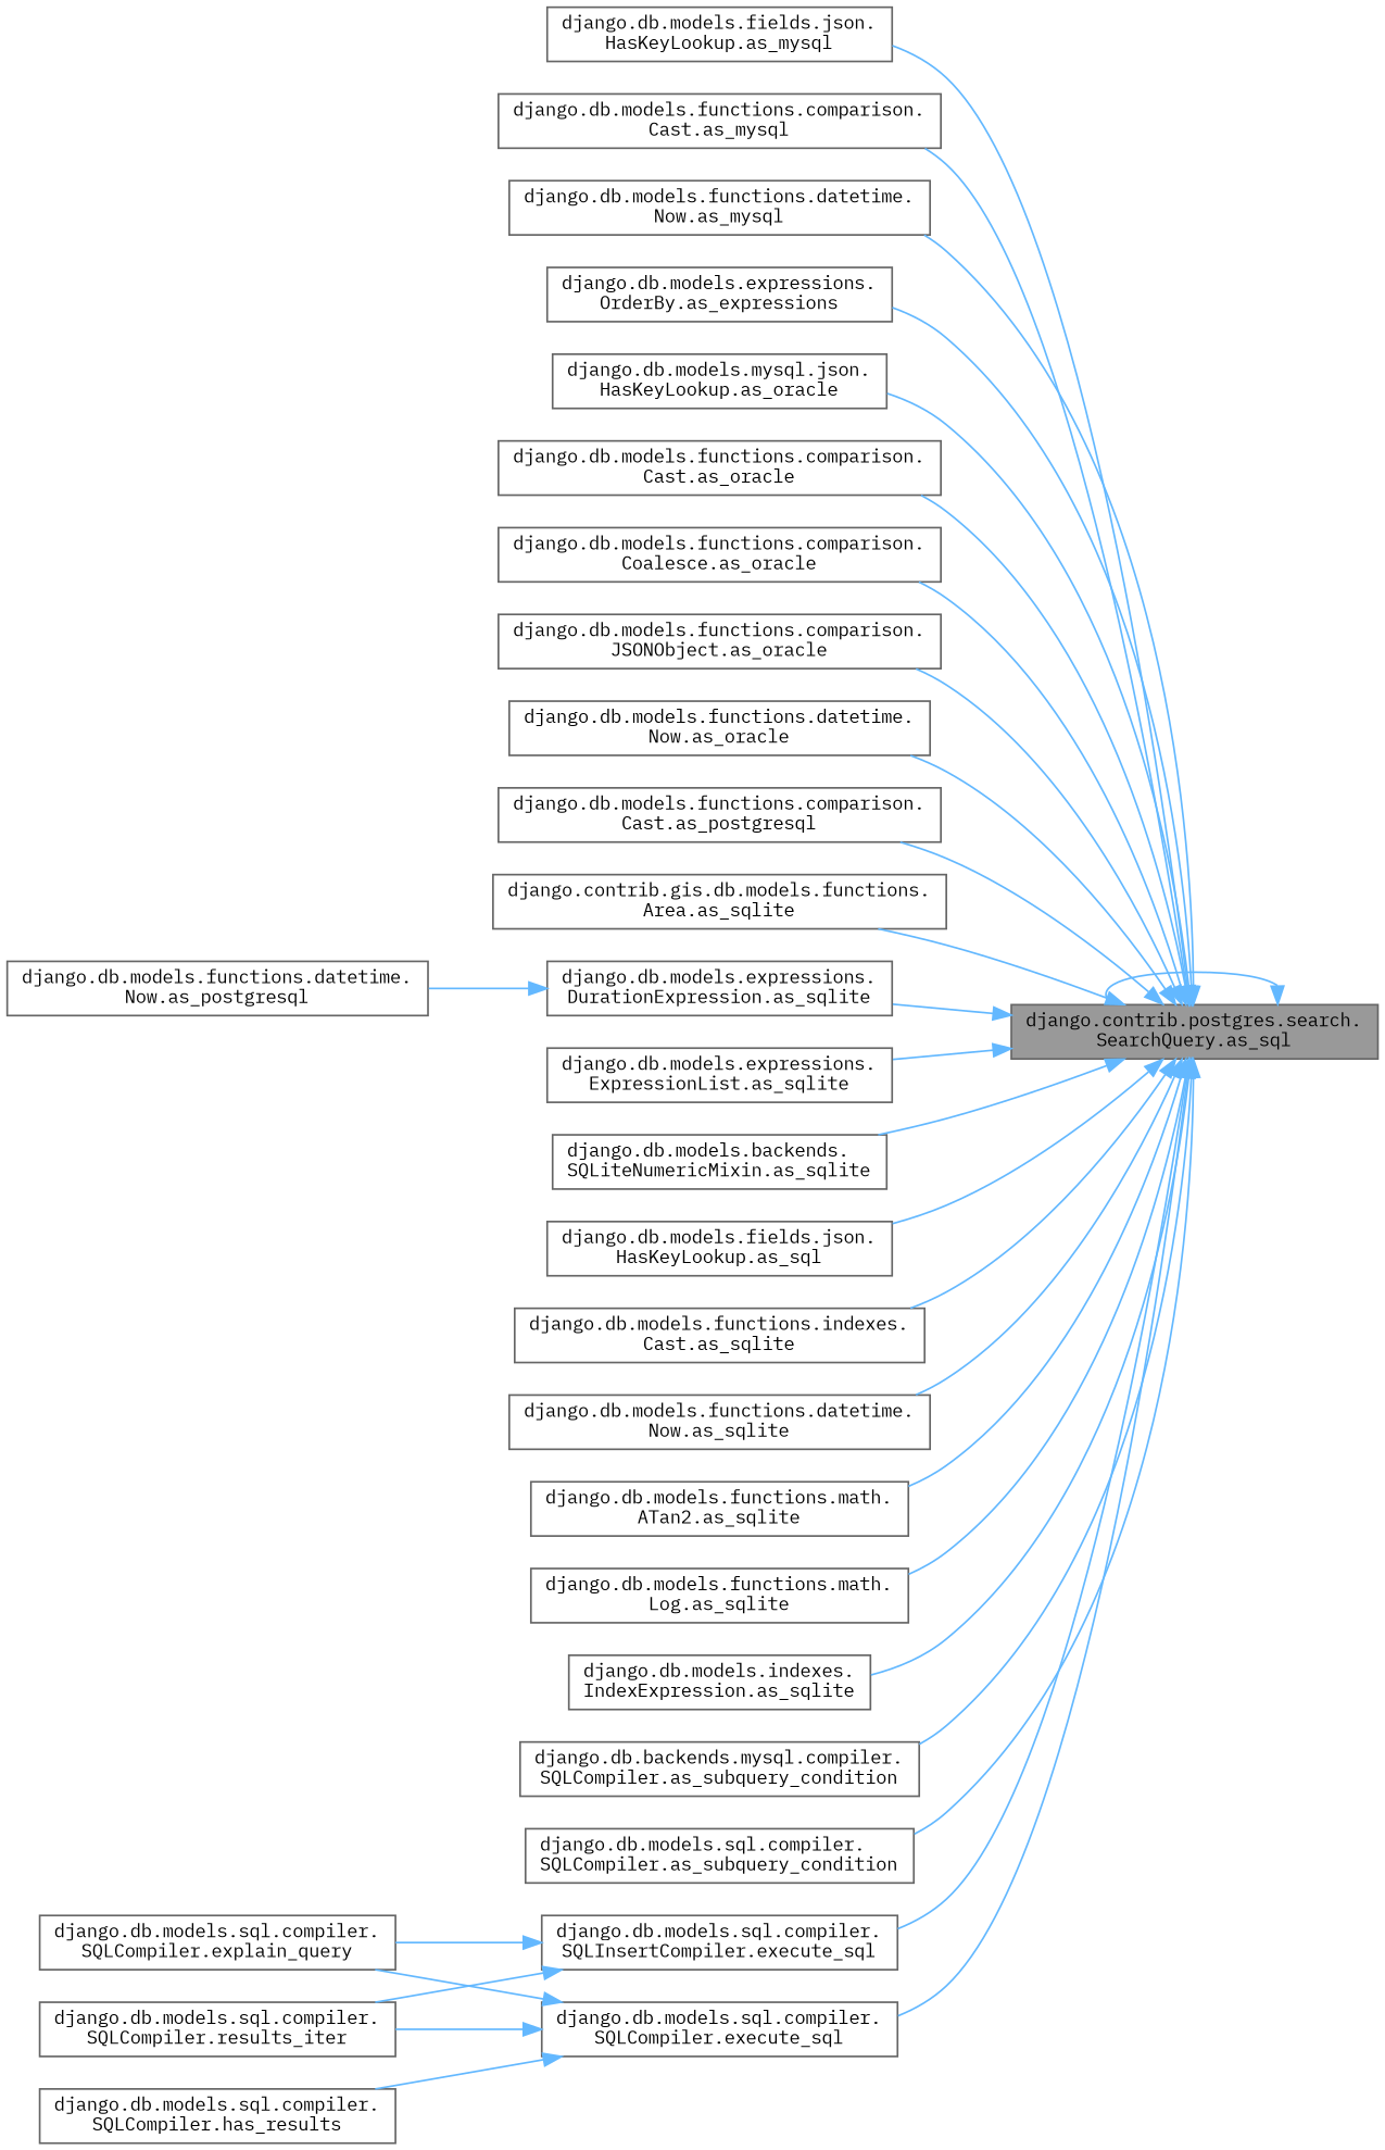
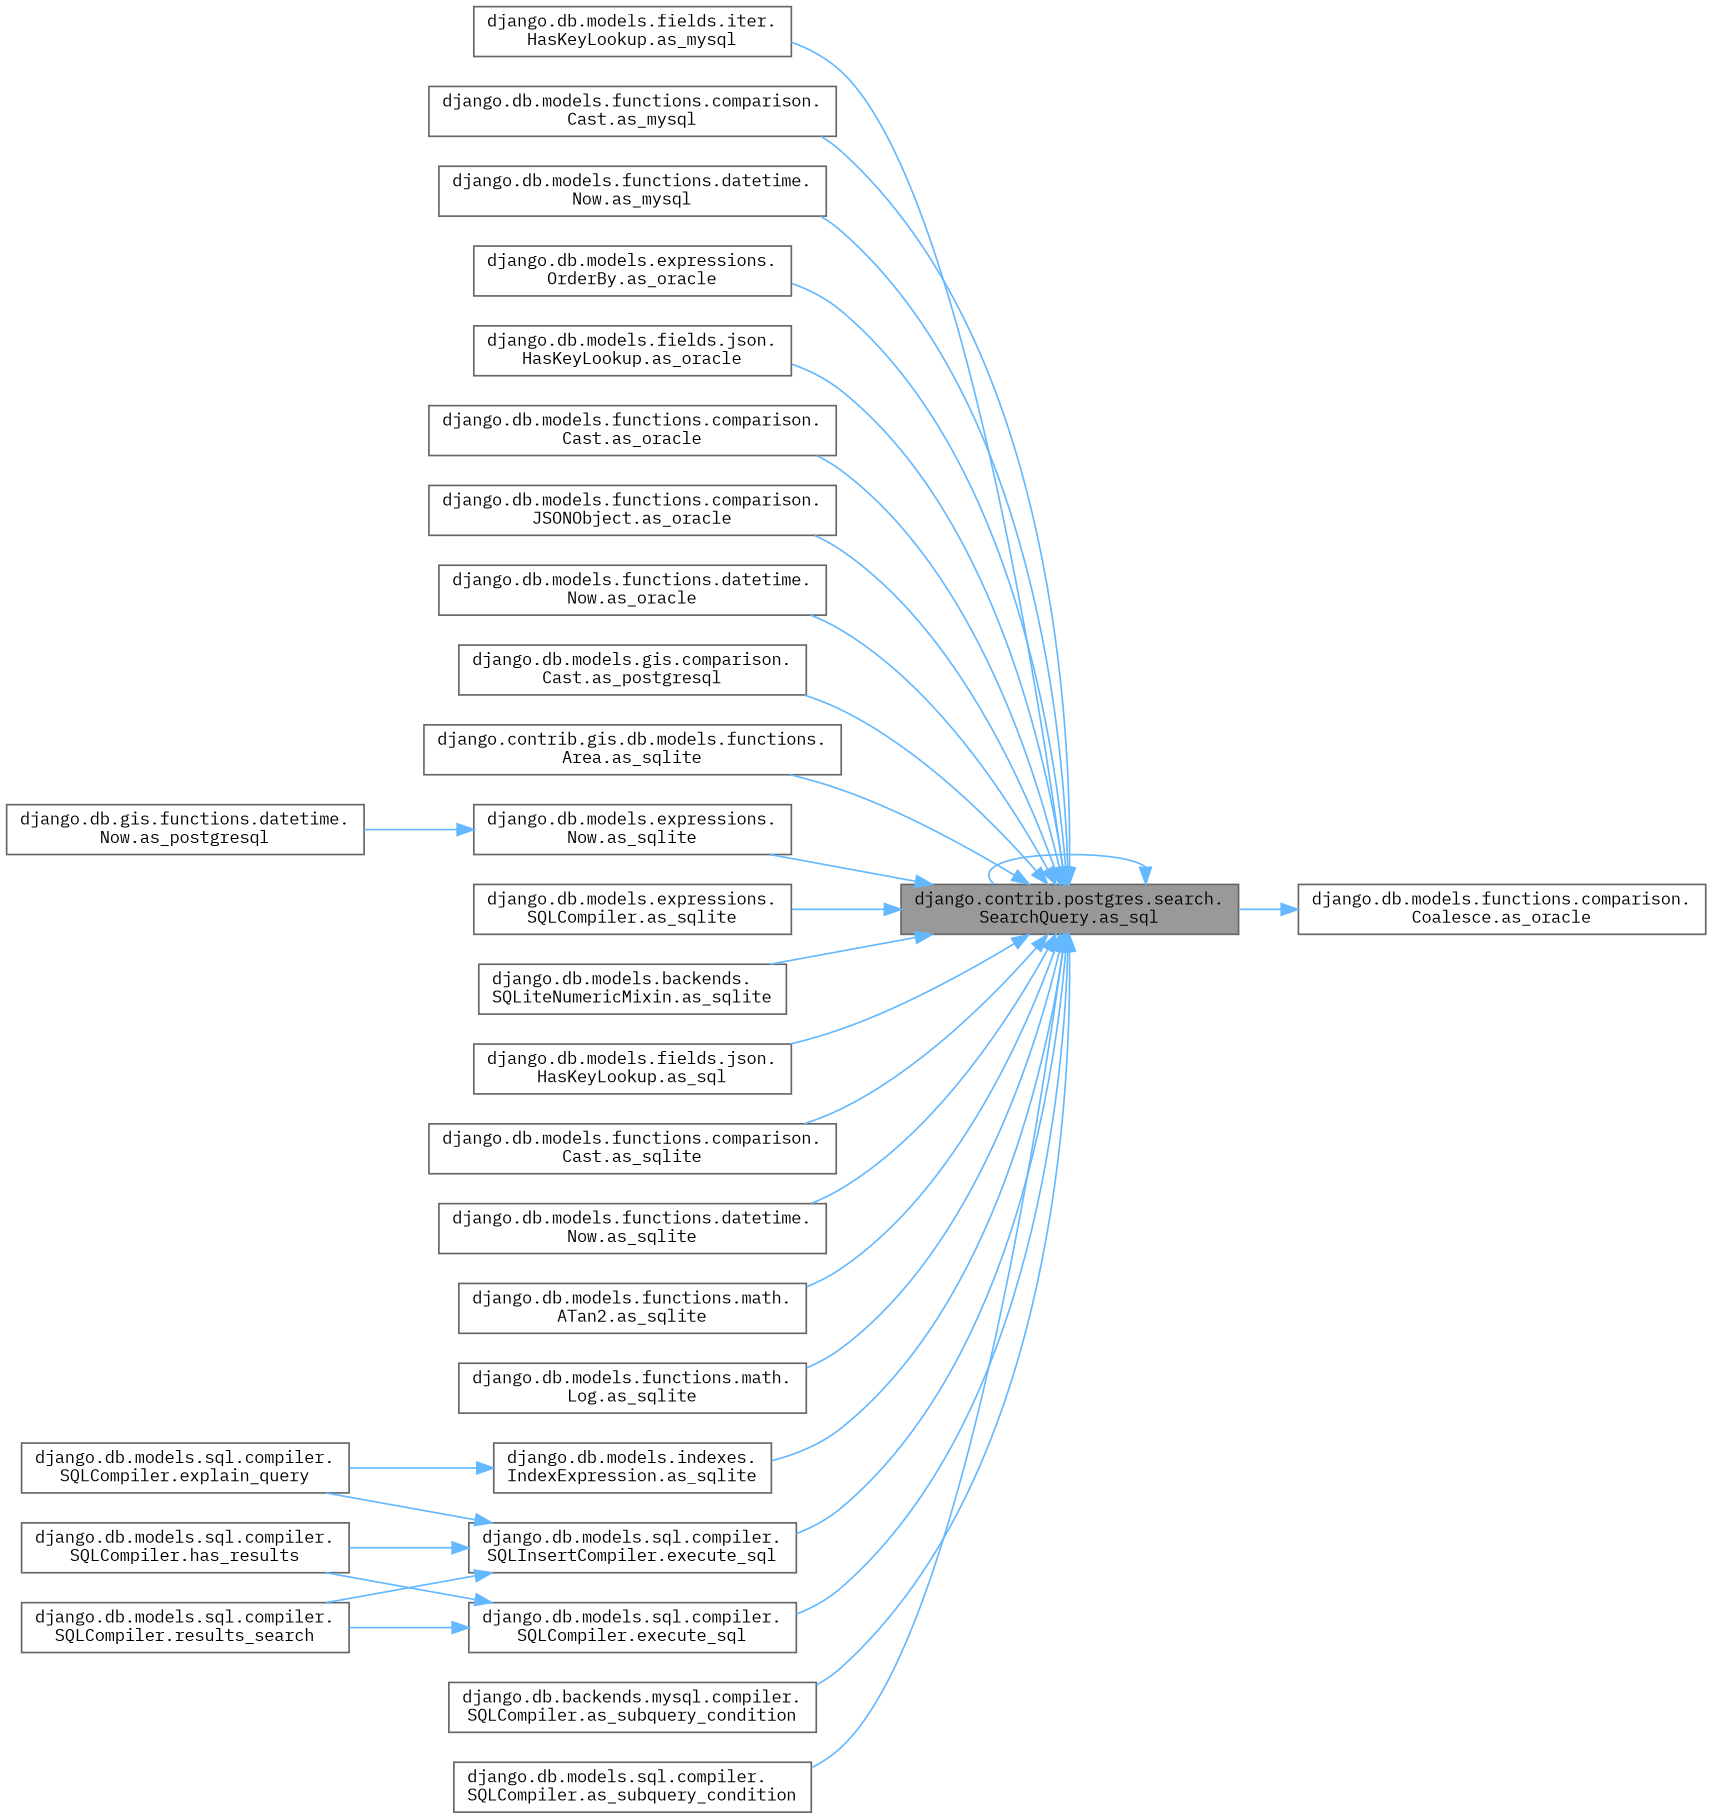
  digraph {
    fontname="IBM Plex Mono"
    rankdir=RL
    node [color=grey40 fillcolor=white fontname="IBM Plex Mono" fontsize=10 shape=box style=filled]
    edge [color=steelblue1 dir=back fontname="IBM Plex Mono" fontsize=10 labelfontname=Helvetica labelfontsize=10 style=solid]
    n1 [color=gray40 fillcolor=grey60 fontcolor=black height=0.2 label="django.contrib.postgres.search.\lSearchQuery.as_sql" width=0.4]
-   n2 [height=0.2 label="django.db.models.fields.json.\lHasKeyLookup.as_mysql" width=0.4]
+   n2 [height=0.2 label="django.db.models.fields.iter.\lHasKeyLookup.as_mysql" width=0.4]
    n3 [height=0.2 label="django.db.models.functions.comparison.\lCast.as_mysql" width=0.4]
    n4 [height=0.2 label="django.db.models.functions.datetime.\lNow.as_mysql" width=0.4]
-   n5 [height=0.2 label="django.db.models.expressions.\lOrderBy.as_expressions" width=0.4]
-   n6 [height=0.2 label="django.db.models.mysql.json.\lHasKeyLookup.as_oracle" width=0.4]
+   n5 [height=0.2 label="django.db.models.expressions.\lOrderBy.as_oracle" width=0.4]
+   n6 [height=0.2 label="django.db.models.fields.json.\lHasKeyLookup.as_oracle" width=0.4]
    n7 [height=0.2 label="django.db.models.functions.comparison.\lCast.as_oracle" width=0.4]
    n8 [height=0.2 label="django.db.models.functions.comparison.\lCoalesce.as_oracle" width=0.4]
    n9 [height=0.2 label="django.db.models.functions.comparison.\lJSONObject.as_oracle" width=0.4]
    n10 [height=0.2 label="django.db.models.functions.datetime.\lNow.as_oracle" width=0.4]
-   n11 [height=0.2 label="django.db.models.functions.comparison.\lCast.as_postgresql" width=0.4]
+   n11 [height=0.2 label="django.db.models.gis.comparison.\lCast.as_postgresql" width=0.4]
    n12 [height=0.2 label="django.contrib.gis.db.models.functions.\lArea.as_sqlite" width=0.4]
-   n13 [height=0.2 label="django.db.models.expressions.\lDurationExpression.as_sqlite" width=0.4]
-   n14 [height=0.2 label="django.db.models.expressions.\lExpressionList.as_sqlite" width=0.4]
+   n13 [height=0.2 label="django.db.models.expressions.\lNow.as_sqlite" width=0.4]
+   n14 [height=0.2 label="django.db.models.expressions.\lSQLCompiler.as_sqlite" width=0.4]
    n15 [height=0.2 label="django.db.models.backends.\lSQLiteNumericMixin.as_sqlite" width=0.4]
    n16 [height=0.2 label="django.db.models.fields.json.\lHasKeyLookup.as_sql" width=0.4]
-   n17 [height=0.2 label="django.db.models.functions.indexes.\lCast.as_sqlite" width=0.4]
+   n17 [height=0.2 label="django.db.models.functions.comparison.\lCast.as_sqlite" width=0.4]
    n18 [height=0.2 label="django.db.models.functions.datetime.\lNow.as_sqlite" width=0.4]
    n19 [height=0.2 label="django.db.models.functions.math.\lATan2.as_sqlite" width=0.4]
    n20 [height=0.2 label="django.db.models.functions.math.\lLog.as_sqlite" width=0.4]
    n21 [height=0.2 label="django.db.models.indexes.\lIndexExpression.as_sqlite" width=0.4]
    n22 [height=0.2 label="django.db.backends.mysql.compiler.\lSQLCompiler.as_subquery_condition" width=0.4]
    n23 [height=0.2 label="django.db.models.sql.compiler.\lSQLCompiler.as_subquery_condition" width=0.4]
    n24 [height=0.2 label="django.db.models.sql.compiler.\lSQLCompiler.execute_sql" width=0.4]
    n25 [height=0.2 label="django.db.models.sql.compiler.\lSQLInsertCompiler.execute_sql" width=0.4]
-   n26 [height=0.2 label="django.db.models.functions.datetime.\lNow.as_postgresql" width=0.4]
+   n26 [height=0.2 label="django.db.gis.functions.datetime.\lNow.as_postgresql" width=0.4]
    n27 [height=0.2 label="django.db.models.sql.compiler.\lSQLCompiler.explain_query" width=0.4]
    n28 [height=0.2 label="django.db.models.sql.compiler.\lSQLCompiler.has_results" width=0.4]
-   n29 [height=0.2 label="django.db.models.sql.compiler.\lSQLCompiler.results_iter" width=0.4]
+   n29 [height=0.2 label="django.db.models.sql.compiler.\lSQLCompiler.results_search" width=0.4]
    n1 -> n1
    n1 -> n2
    n1 -> n3
    n1 -> n4
    n1 -> n5
    n1 -> n6
    n1 -> n7
-   n1 -> n8
+   n8 -> n1
    n1 -> n9
    n1 -> n10
    n1 -> n11
    n1 -> n12
    n1 -> n13
    n1 -> n14
    n1 -> n15
    n1 -> n16
    n1 -> n17
    n1 -> n18
    n1 -> n19
    n1 -> n20
    n1 -> n21
    n1 -> n22
    n1 -> n23
    n1 -> n24
    n1 -> n25
    n13 -> n26
-   n24 -> n27
+   n21 -> n27
    n24 -> n28
    n24 -> n29
    n25 -> n27
+   n25 -> n28
    n25 -> n29
  }
